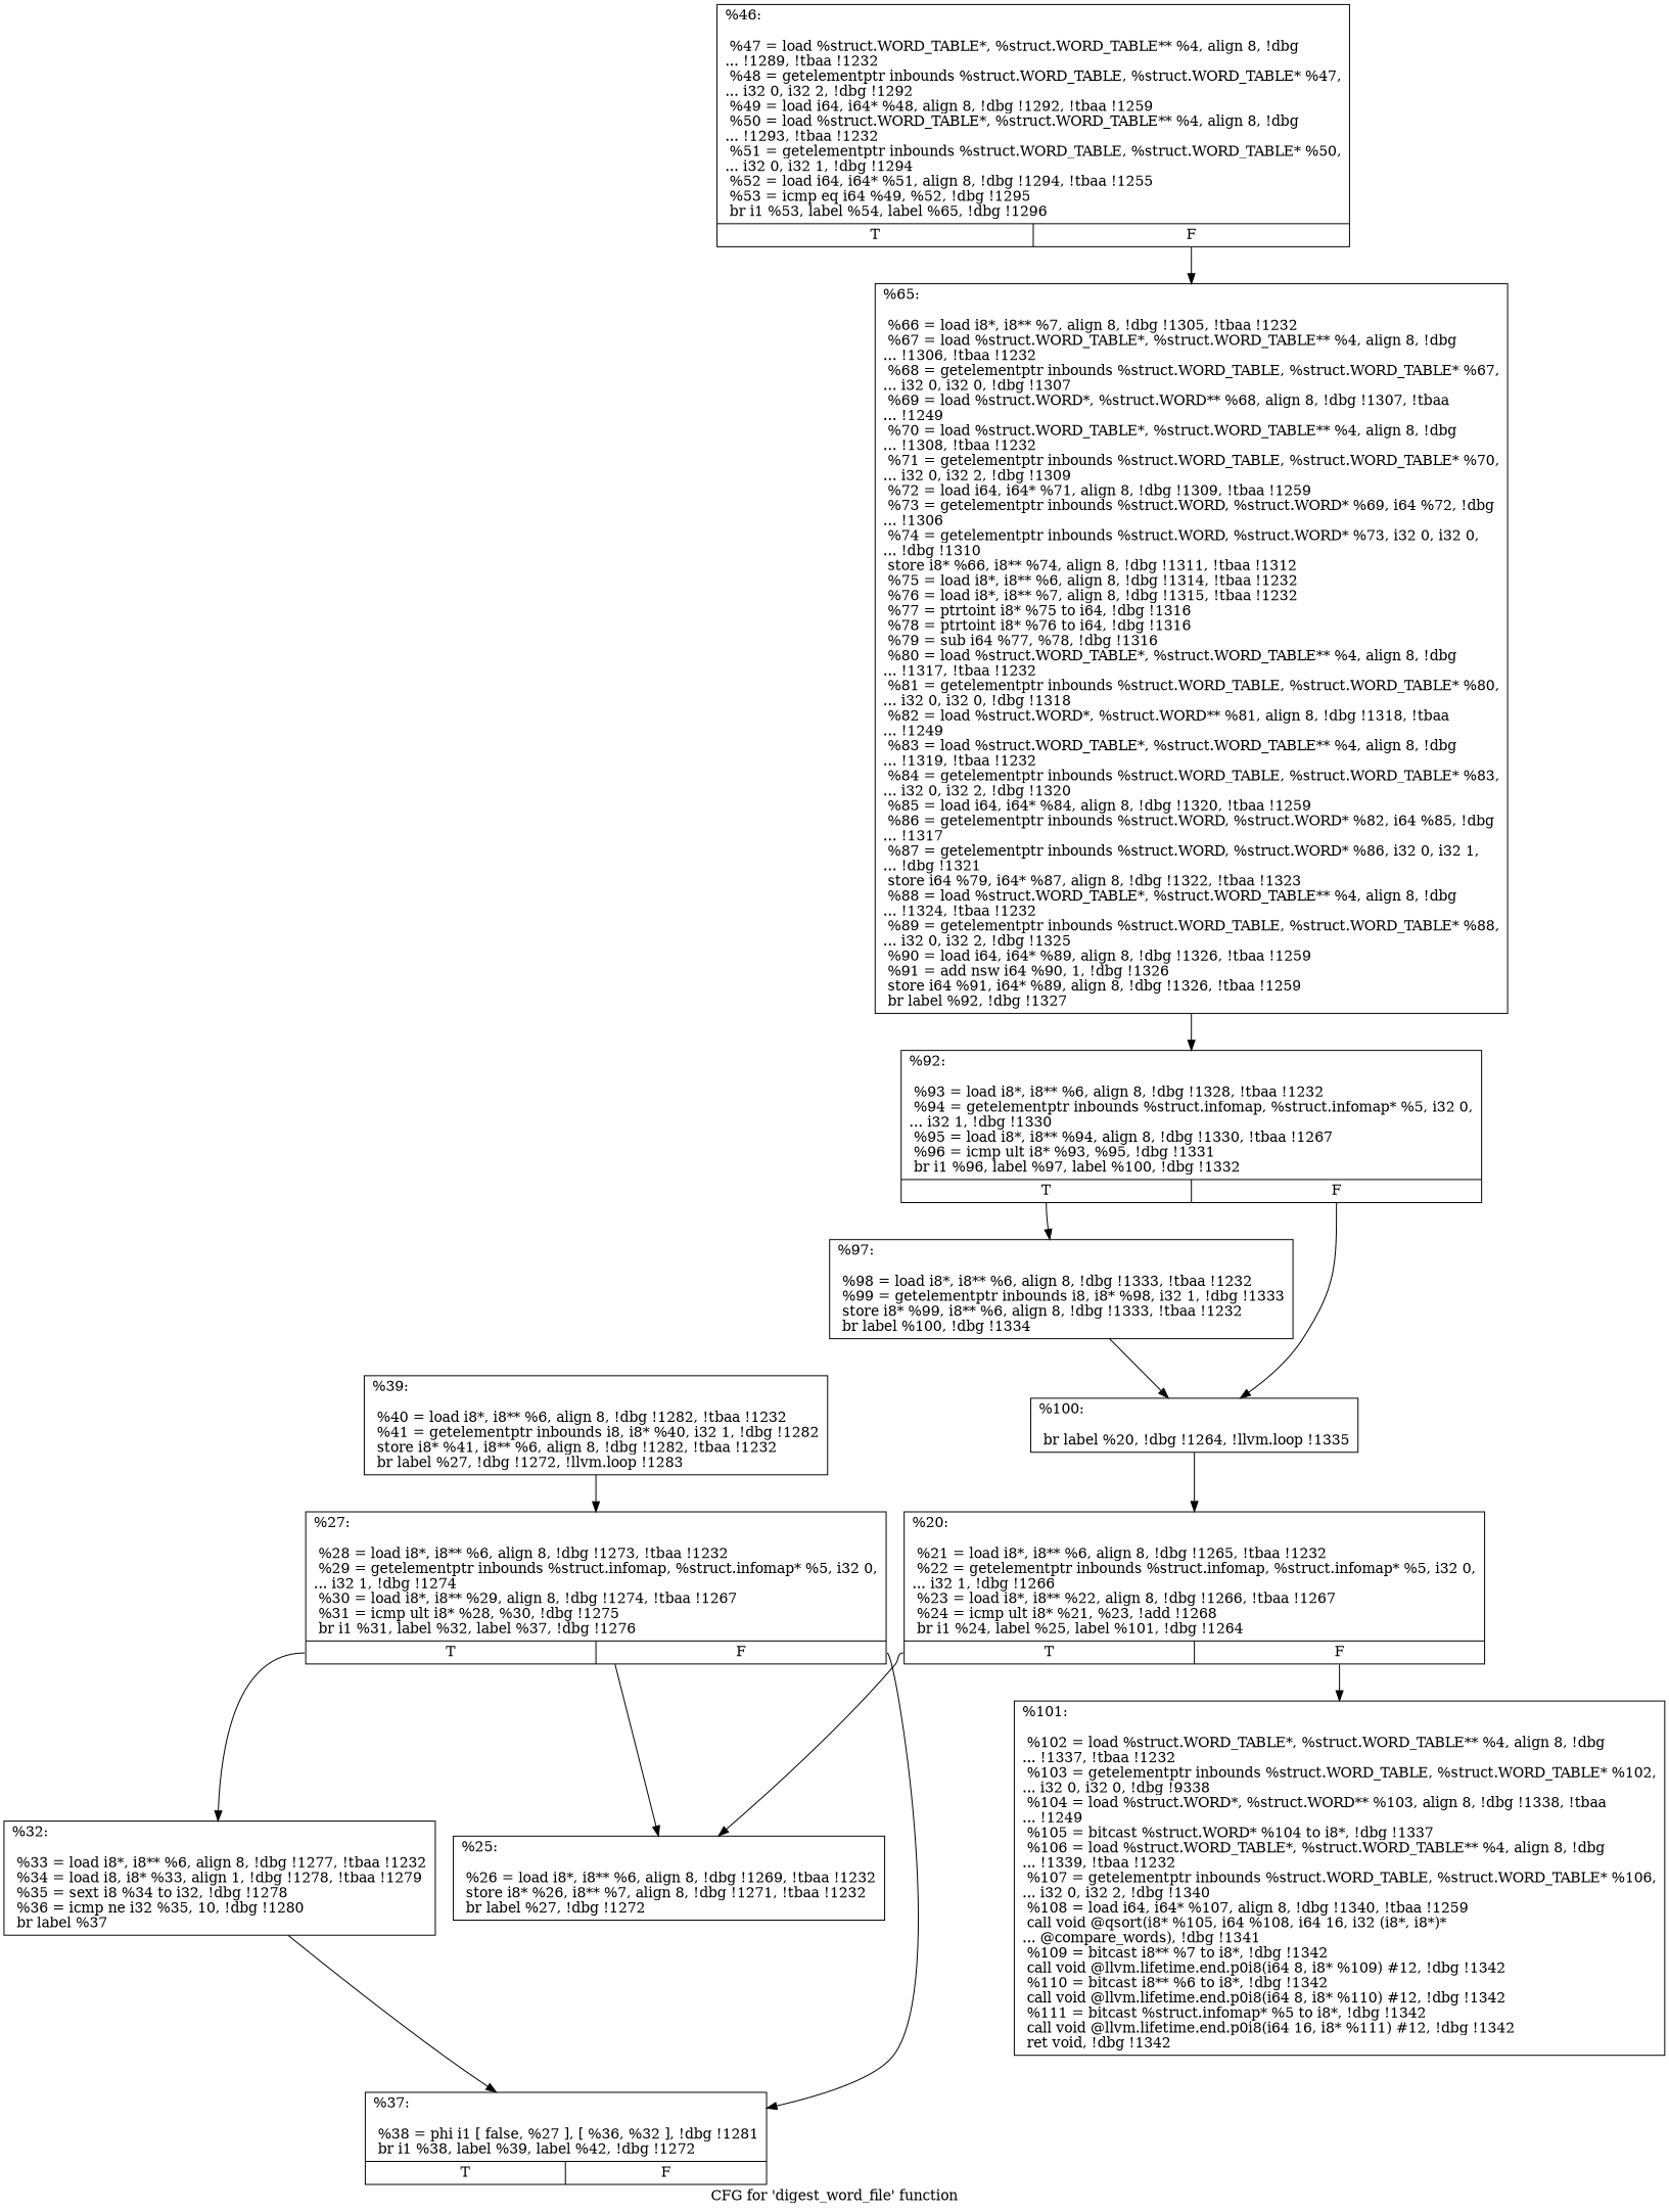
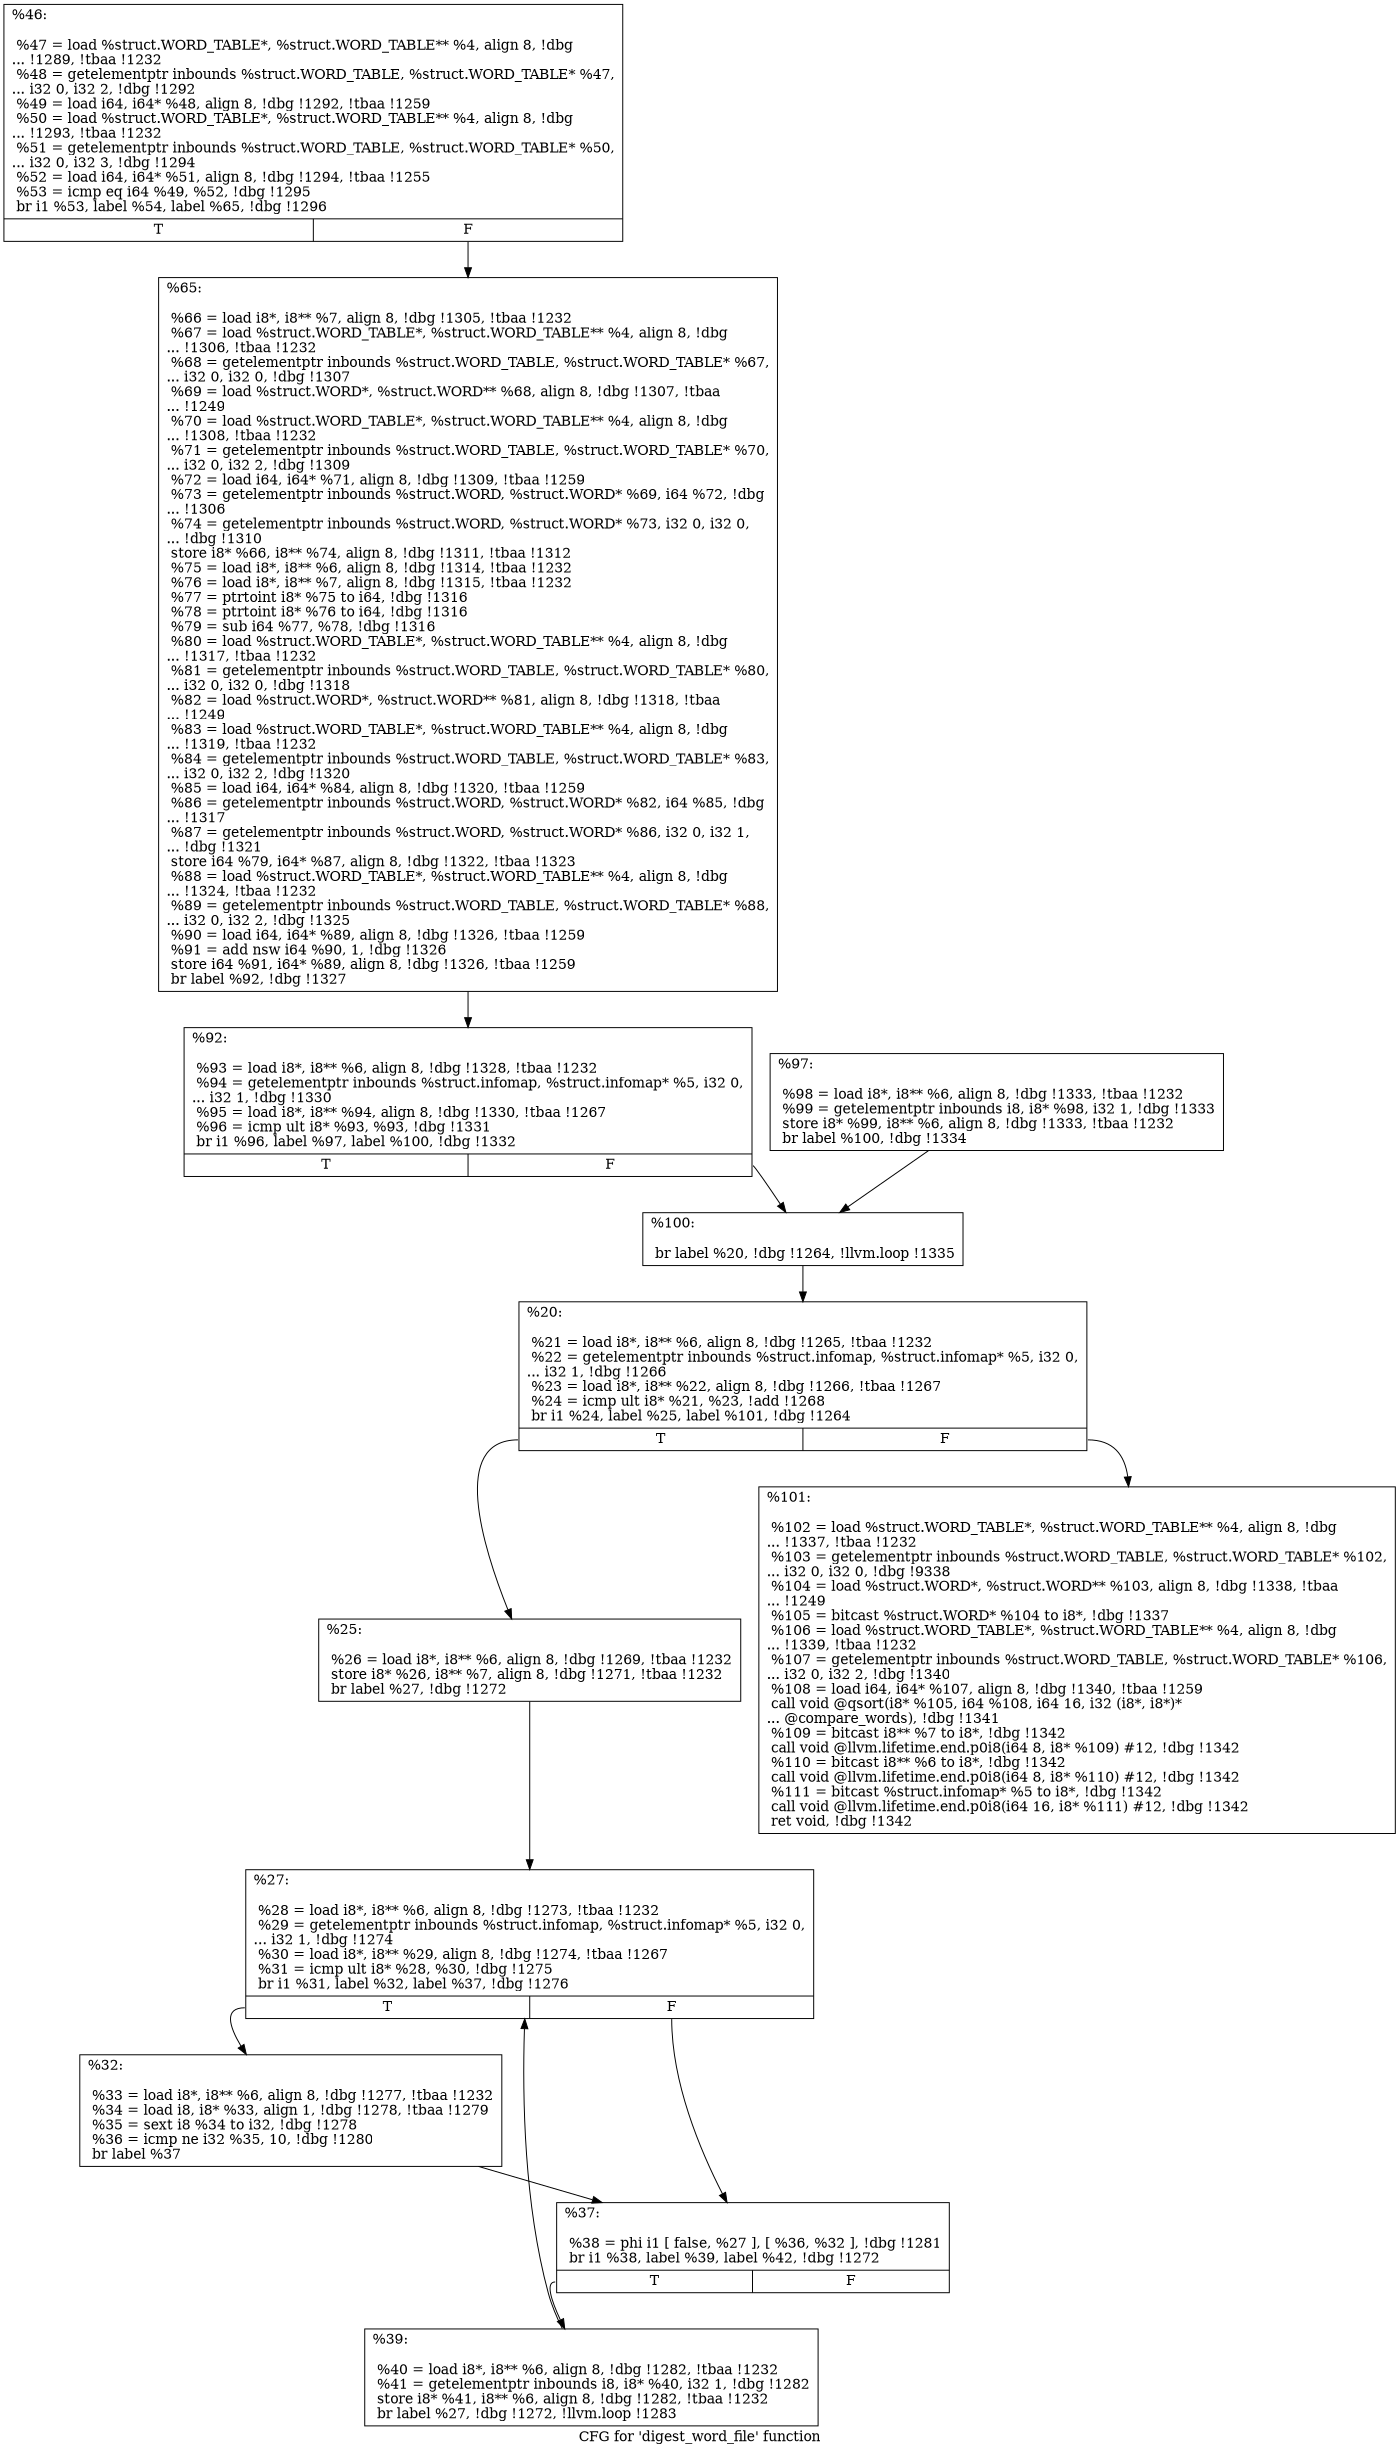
  digraph {
    label="CFG for 'digest_word_file' function"
    node [shape=record]
    n1 [label="{%20:\l\l  %21 = load i8*, i8** %6, align 8, !dbg !1265, !tbaa !1232\l  %22 = getelementptr inbounds %struct.infomap, %struct.infomap* %5, i32 0,\l... i32 1, !dbg !1266\l  %23 = load i8*, i8** %22, align 8, !dbg !1266, !tbaa !1267\l  %24 = icmp ult i8* %21, %23, !add !1268\l  br i1 %24, label %25, label %101, !dbg !1264\l|{<s0>T|<s1>F}}"]
    n2 [label="{%25:\l\l  %26 = load i8*, i8** %6, align 8, !dbg !1269, !tbaa !1232\l  store i8* %26, i8** %7, align 8, !dbg !1271, !tbaa !1232\l  br label %27, !dbg !1272\l}"]
    n3 [label="{%101:\l\l  %102 = load %struct.WORD_TABLE*, %struct.WORD_TABLE** %4, align 8, !dbg\l... !1337, !tbaa !1232\l  %103 = getelementptr inbounds %struct.WORD_TABLE, %struct.WORD_TABLE* %102,\l... i32 0, i32 0, !dbg !9338\l  %104 = load %struct.WORD*, %struct.WORD** %103, align 8, !dbg !1338, !tbaa\l... !1249\l  %105 = bitcast %struct.WORD* %104 to i8*, !dbg !1337\l  %106 = load %struct.WORD_TABLE*, %struct.WORD_TABLE** %4, align 8, !dbg\l... !1339, !tbaa !1232\l  %107 = getelementptr inbounds %struct.WORD_TABLE, %struct.WORD_TABLE* %106,\l... i32 0, i32 2, !dbg !1340\l  %108 = load i64, i64* %107, align 8, !dbg !1340, !tbaa !1259\l  call void @qsort(i8* %105, i64 %108, i64 16, i32 (i8*, i8*)*\l... @compare_words), !dbg !1341\l  %109 = bitcast i8** %7 to i8*, !dbg !1342\l  call void @llvm.lifetime.end.p0i8(i64 8, i8* %109) #12, !dbg !1342\l  %110 = bitcast i8** %6 to i8*, !dbg !1342\l  call void @llvm.lifetime.end.p0i8(i64 8, i8* %110) #12, !dbg !1342\l  %111 = bitcast %struct.infomap* %5 to i8*, !dbg !1342\l  call void @llvm.lifetime.end.p0i8(i64 16, i8* %111) #12, !dbg !1342\l  ret void, !dbg !1342\l}"]
    n4 [label="{%27:\l\l  %28 = load i8*, i8** %6, align 8, !dbg !1273, !tbaa !1232\l  %29 = getelementptr inbounds %struct.infomap, %struct.infomap* %5, i32 0,\l... i32 1, !dbg !1274\l  %30 = load i8*, i8** %29, align 8, !dbg !1274, !tbaa !1267\l  %31 = icmp ult i8* %28, %30, !dbg !1275\l  br i1 %31, label %32, label %37, !dbg !1276\l|{<s0>T|<s1>F}}"]
    n5 [label="{%32:\l\l  %33 = load i8*, i8** %6, align 8, !dbg !1277, !tbaa !1232\l  %34 = load i8, i8* %33, align 1, !dbg !1278, !tbaa !1279\l  %35 = sext i8 %34 to i32, !dbg !1278\l  %36 = icmp ne i32 %35, 10, !dbg !1280\l  br label %37\l}"]
    n6 [label="{%37:\l\l  %38 = phi i1 [ false, %27 ], [ %36, %32 ], !dbg !1281\l  br i1 %38, label %39, label %42, !dbg !1272\l|{<s0>T|<s1>F}}"]
    n7 [label="{%39:\l\l  %40 = load i8*, i8** %6, align 8, !dbg !1282, !tbaa !1232\l  %41 = getelementptr inbounds i8, i8* %40, i32 1, !dbg !1282\l  store i8* %41, i8** %6, align 8, !dbg !1282, !tbaa !1232\l  br label %27, !dbg !1272, !llvm.loop !1283\l}"]
-   n8 [label="{%46:\l\l  %47 = load %struct.WORD_TABLE*, %struct.WORD_TABLE** %4, align 8, !dbg\l... !1289, !tbaa !1232\l  %48 = getelementptr inbounds %struct.WORD_TABLE, %struct.WORD_TABLE* %47,\l... i32 0, i32 2, !dbg !1292\l  %49 = load i64, i64* %48, align 8, !dbg !1292, !tbaa !1259\l  %50 = load %struct.WORD_TABLE*, %struct.WORD_TABLE** %4, align 8, !dbg\l... !1293, !tbaa !1232\l  %51 = getelementptr inbounds %struct.WORD_TABLE, %struct.WORD_TABLE* %50,\l... i32 0, i32 1, !dbg !1294\l  %52 = load i64, i64* %51, align 8, !dbg !1294, !tbaa !1255\l  %53 = icmp eq i64 %49, %52, !dbg !1295\l  br i1 %53, label %54, label %65, !dbg !1296\l|{<s0>T|<s1>F}}"]
+   n8 [label="{%46:\l\l  %47 = load %struct.WORD_TABLE*, %struct.WORD_TABLE** %4, align 8, !dbg\l... !1289, !tbaa !1232\l  %48 = getelementptr inbounds %struct.WORD_TABLE, %struct.WORD_TABLE* %47,\l... i32 0, i32 2, !dbg !1292\l  %49 = load i64, i64* %48, align 8, !dbg !1292, !tbaa !1259\l  %50 = load %struct.WORD_TABLE*, %struct.WORD_TABLE** %4, align 8, !dbg\l... !1293, !tbaa !1232\l  %51 = getelementptr inbounds %struct.WORD_TABLE, %struct.WORD_TABLE* %50,\l... i32 0, i32 3, !dbg !1294\l  %52 = load i64, i64* %51, align 8, !dbg !1294, !tbaa !1255\l  %53 = icmp eq i64 %49, %52, !dbg !1295\l  br i1 %53, label %54, label %65, !dbg !1296\l|{<s0>T|<s1>F}}"]
    n9 [label="{%65:\l\l  %66 = load i8*, i8** %7, align 8, !dbg !1305, !tbaa !1232\l  %67 = load %struct.WORD_TABLE*, %struct.WORD_TABLE** %4, align 8, !dbg\l... !1306, !tbaa !1232\l  %68 = getelementptr inbounds %struct.WORD_TABLE, %struct.WORD_TABLE* %67,\l... i32 0, i32 0, !dbg !1307\l  %69 = load %struct.WORD*, %struct.WORD** %68, align 8, !dbg !1307, !tbaa\l... !1249\l  %70 = load %struct.WORD_TABLE*, %struct.WORD_TABLE** %4, align 8, !dbg\l... !1308, !tbaa !1232\l  %71 = getelementptr inbounds %struct.WORD_TABLE, %struct.WORD_TABLE* %70,\l... i32 0, i32 2, !dbg !1309\l  %72 = load i64, i64* %71, align 8, !dbg !1309, !tbaa !1259\l  %73 = getelementptr inbounds %struct.WORD, %struct.WORD* %69, i64 %72, !dbg\l... !1306\l  %74 = getelementptr inbounds %struct.WORD, %struct.WORD* %73, i32 0, i32 0,\l... !dbg !1310\l  store i8* %66, i8** %74, align 8, !dbg !1311, !tbaa !1312\l  %75 = load i8*, i8** %6, align 8, !dbg !1314, !tbaa !1232\l  %76 = load i8*, i8** %7, align 8, !dbg !1315, !tbaa !1232\l  %77 = ptrtoint i8* %75 to i64, !dbg !1316\l  %78 = ptrtoint i8* %76 to i64, !dbg !1316\l  %79 = sub i64 %77, %78, !dbg !1316\l  %80 = load %struct.WORD_TABLE*, %struct.WORD_TABLE** %4, align 8, !dbg\l... !1317, !tbaa !1232\l  %81 = getelementptr inbounds %struct.WORD_TABLE, %struct.WORD_TABLE* %80,\l... i32 0, i32 0, !dbg !1318\l  %82 = load %struct.WORD*, %struct.WORD** %81, align 8, !dbg !1318, !tbaa\l... !1249\l  %83 = load %struct.WORD_TABLE*, %struct.WORD_TABLE** %4, align 8, !dbg\l... !1319, !tbaa !1232\l  %84 = getelementptr inbounds %struct.WORD_TABLE, %struct.WORD_TABLE* %83,\l... i32 0, i32 2, !dbg !1320\l  %85 = load i64, i64* %84, align 8, !dbg !1320, !tbaa !1259\l  %86 = getelementptr inbounds %struct.WORD, %struct.WORD* %82, i64 %85, !dbg\l... !1317\l  %87 = getelementptr inbounds %struct.WORD, %struct.WORD* %86, i32 0, i32 1,\l... !dbg !1321\l  store i64 %79, i64* %87, align 8, !dbg !1322, !tbaa !1323\l  %88 = load %struct.WORD_TABLE*, %struct.WORD_TABLE** %4, align 8, !dbg\l... !1324, !tbaa !1232\l  %89 = getelementptr inbounds %struct.WORD_TABLE, %struct.WORD_TABLE* %88,\l... i32 0, i32 2, !dbg !1325\l  %90 = load i64, i64* %89, align 8, !dbg !1326, !tbaa !1259\l  %91 = add nsw i64 %90, 1, !dbg !1326\l  store i64 %91, i64* %89, align 8, !dbg !1326, !tbaa !1259\l  br label %92, !dbg !1327\l}"]
-   n10 [label="{%92:\l\l  %93 = load i8*, i8** %6, align 8, !dbg !1328, !tbaa !1232\l  %94 = getelementptr inbounds %struct.infomap, %struct.infomap* %5, i32 0,\l... i32 1, !dbg !1330\l  %95 = load i8*, i8** %94, align 8, !dbg !1330, !tbaa !1267\l  %96 = icmp ult i8* %93, %95, !dbg !1331\l  br i1 %96, label %97, label %100, !dbg !1332\l|{<s0>T|<s1>F}}"]
+   n10 [label="{%92:\l\l  %93 = load i8*, i8** %6, align 8, !dbg !1328, !tbaa !1232\l  %94 = getelementptr inbounds %struct.infomap, %struct.infomap* %5, i32 0,\l... i32 1, !dbg !1330\l  %95 = load i8*, i8** %94, align 8, !dbg !1330, !tbaa !1267\l  %96 = icmp ult i8* %93, %93, !dbg !1331\l  br i1 %96, label %97, label %100, !dbg !1332\l|{<s0>T|<s1>F}}"]
    n11 [label="{%97:\l\l  %98 = load i8*, i8** %6, align 8, !dbg !1333, !tbaa !1232\l  %99 = getelementptr inbounds i8, i8* %98, i32 1, !dbg !1333\l  store i8* %99, i8** %6, align 8, !dbg !1333, !tbaa !1232\l  br label %100, !dbg !1334\l}"]
    n12 [label="{%100:\l\l  br label %20, !dbg !1264, !llvm.loop !1335\l}"]
    n1 -> n2 [tailport=s0]
    n1 -> n3 [tailport=s1]
-   n4 -> n2
+   n2 -> n4
    n4 -> n5 [tailport=s0]
    n4 -> n6 [tailport=s1]
    n5 -> n6
+   n6 -> n7 [tailport=s0]
    n7 -> n4
    n8 -> n9 [tailport=s1]
    n9 -> n10
-   n10 -> n11 [tailport=s0]
    n10 -> n12 [tailport=s1]
    n11 -> n12
    n12 -> n1
  }
